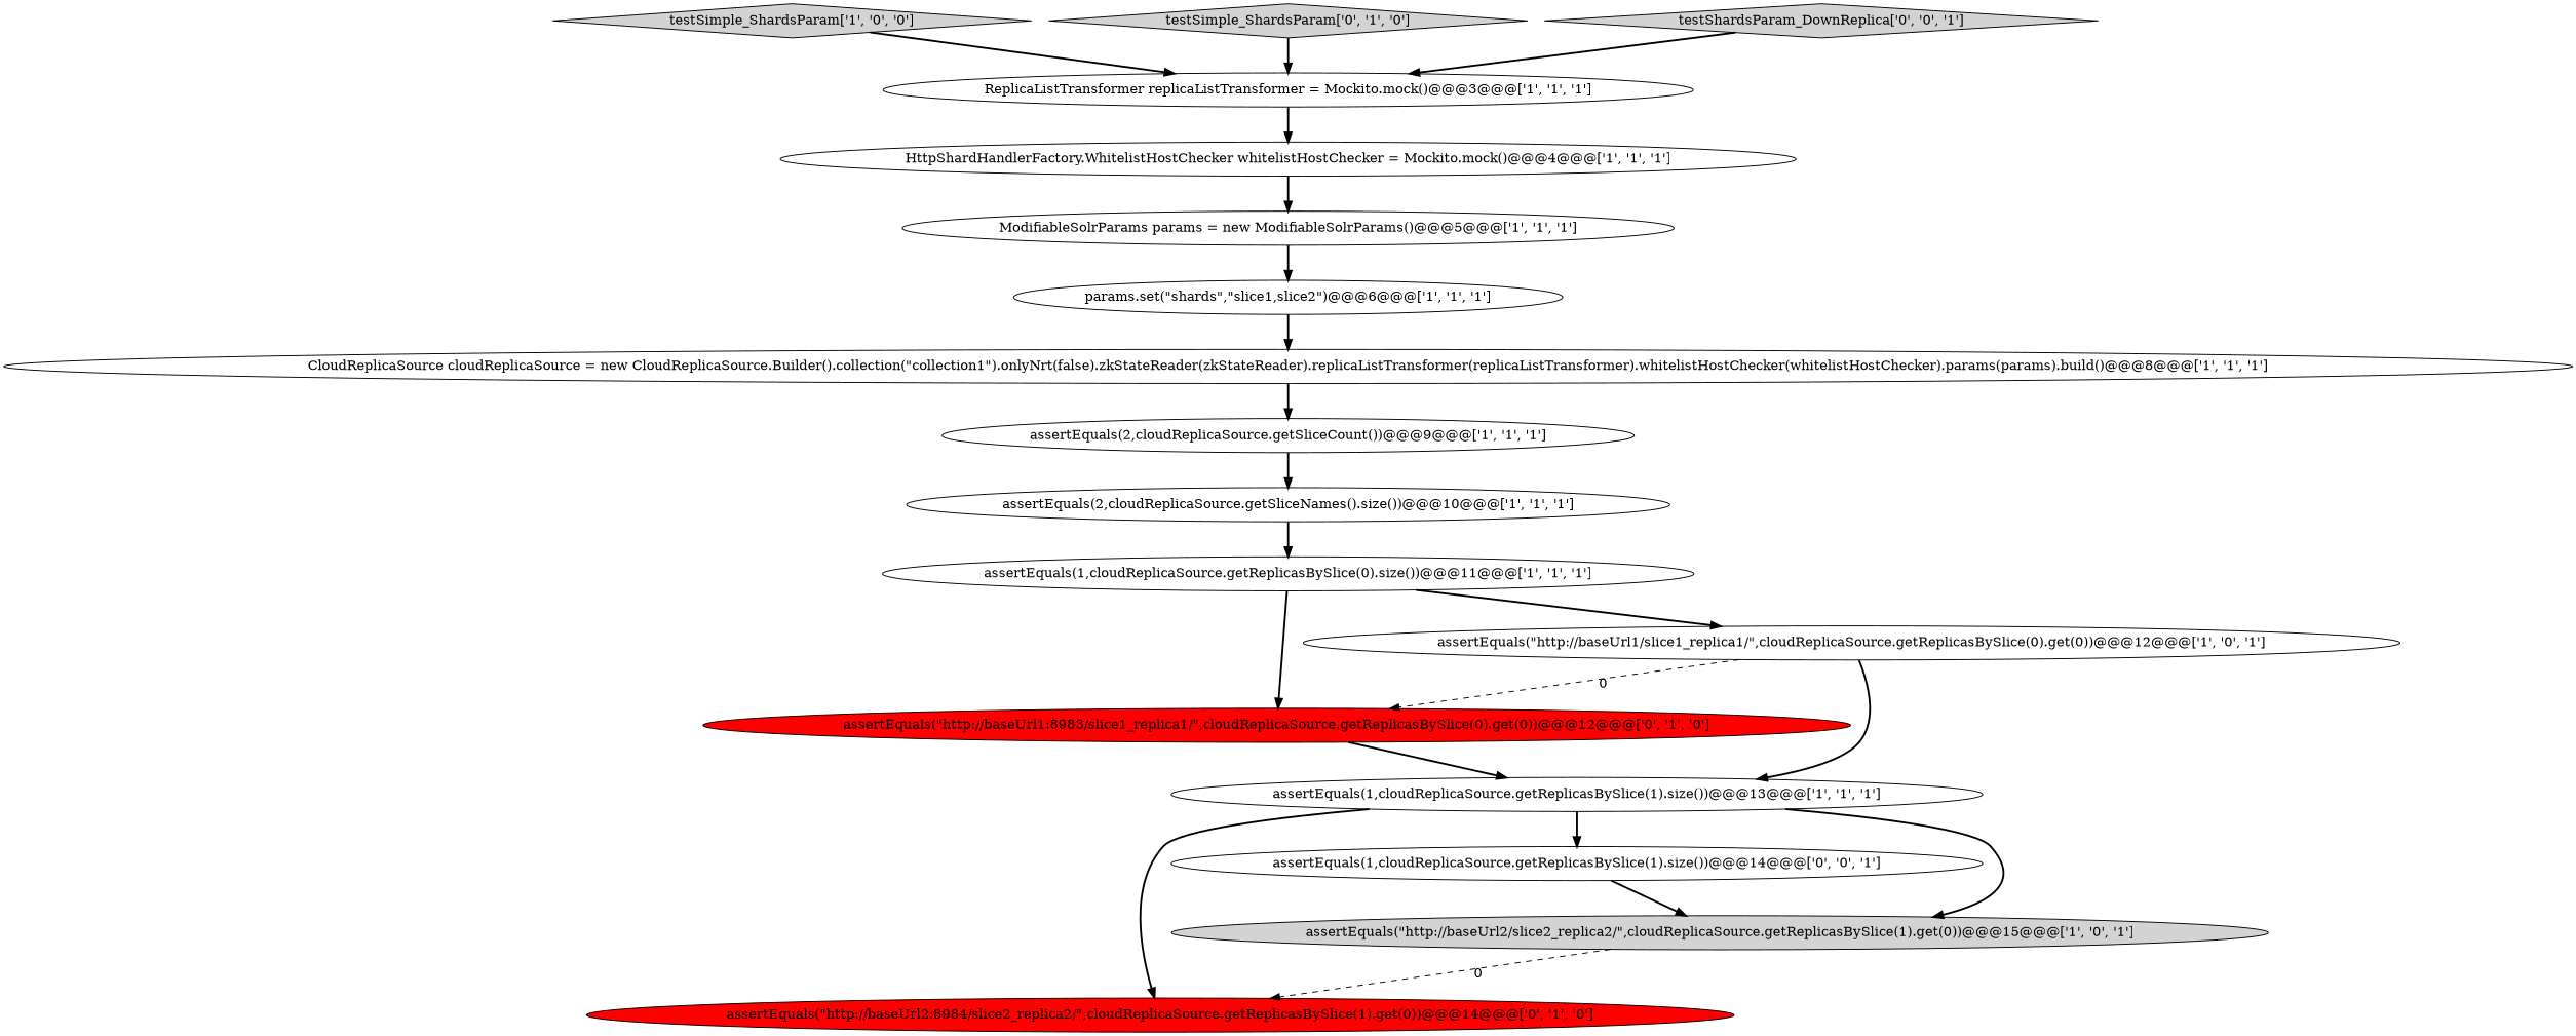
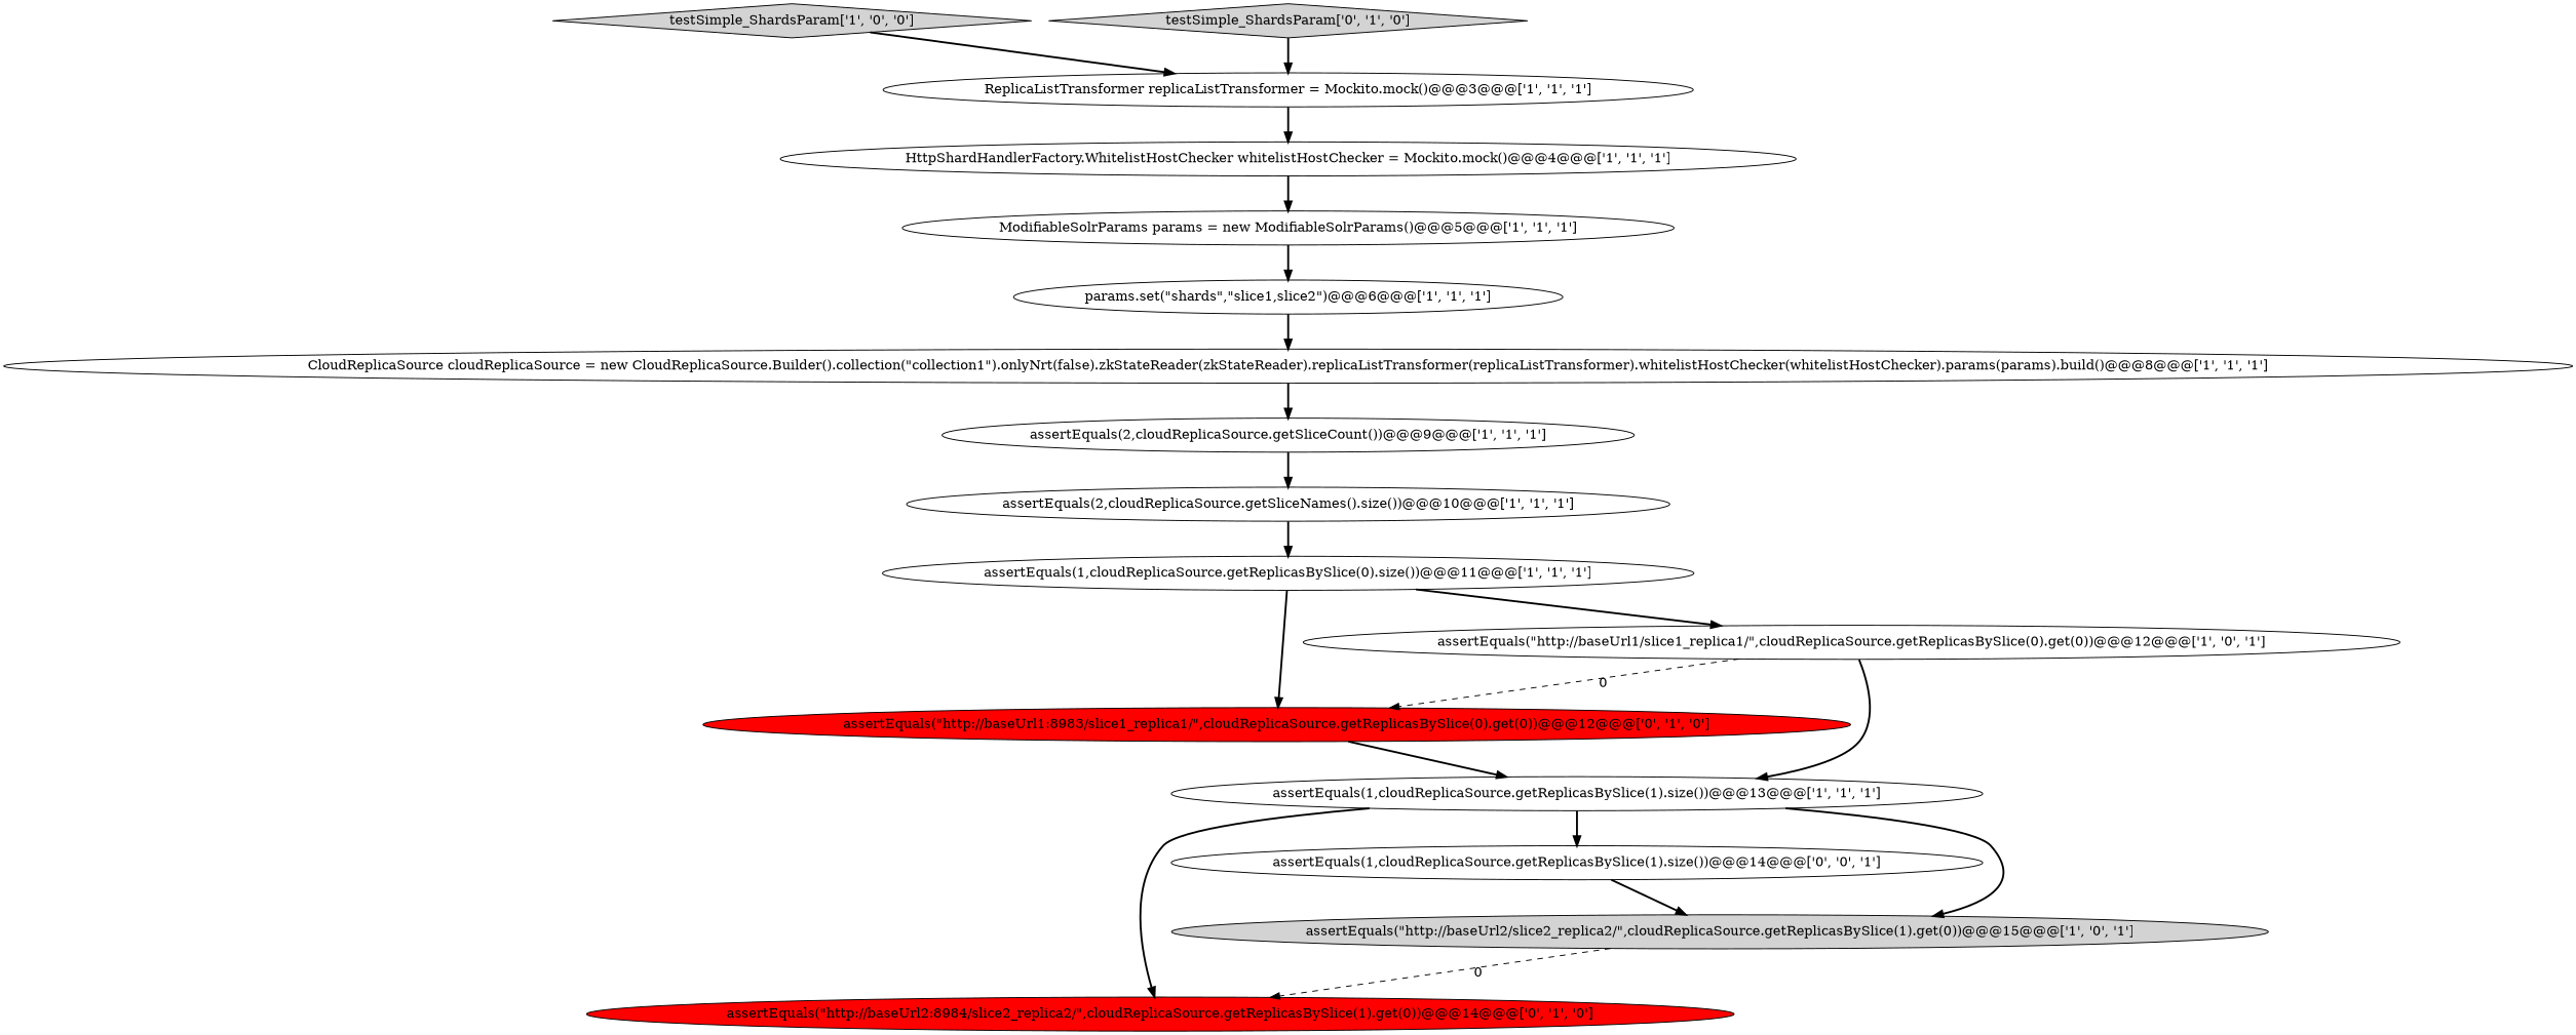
  digraph {
    node [fillcolor=white shape=ellipse style=filled]
    edge [style=bold]
    n1 [label="params.set(\"shards\",\"slice1,slice2\")@@@6@@@['1', '1', '1']"]
    n2 [label="CloudReplicaSource cloudReplicaSource = new CloudReplicaSource.Builder().collection(\"collection1\").onlyNrt(false).zkStateReader(zkStateReader).replicaListTransformer(replicaListTransformer).whitelistHostChecker(whitelistHostChecker).params(params).build()@@@8@@@['1', '1', '1']"]
    n3 [label="assertEquals(1,cloudReplicaSource.getReplicasBySlice(0).size())@@@11@@@['1', '1', '1']"]
    n4 [fillcolor=red label="assertEquals(\"http://baseUrl1:8983/slice1_replica1/\",cloudReplicaSource.getReplicasBySlice(0).get(0))@@@12@@@['0', '1', '0']"]
    n5 [label="assertEquals(\"http://baseUrl1/slice1_replica1/\",cloudReplicaSource.getReplicasBySlice(0).get(0))@@@12@@@['1', '0', '1']"]
    n6 [fillcolor=red label="assertEquals(\"http://baseUrl2:8984/slice2_replica2/\",cloudReplicaSource.getReplicasBySlice(1).get(0))@@@14@@@['0', '1', '0']"]
    n7 [label="assertEquals(2,cloudReplicaSource.getSliceCount())@@@9@@@['1', '1', '1']"]
    n8 [label="assertEquals(2,cloudReplicaSource.getSliceNames().size())@@@10@@@['1', '1', '1']"]
    n9 [label="assertEquals(1,cloudReplicaSource.getReplicasBySlice(1).size())@@@14@@@['0', '0', '1']"]
    n10 [fillcolor=lightgray label="assertEquals(\"http://baseUrl2/slice2_replica2/\",cloudReplicaSource.getReplicasBySlice(1).get(0))@@@15@@@['1', '0', '1']"]
    n11 [label="assertEquals(1,cloudReplicaSource.getReplicasBySlice(1).size())@@@13@@@['1', '1', '1']"]
    n12 [label="ModifiableSolrParams params = new ModifiableSolrParams()@@@5@@@['1', '1', '1']"]
    n13 [label="HttpShardHandlerFactory.WhitelistHostChecker whitelistHostChecker = Mockito.mock()@@@4@@@['1', '1', '1']"]
    n14 [fillcolor=lightgray label="testSimple_ShardsParam['1', '0', '0']" shape=diamond]
    n15 [label="ReplicaListTransformer replicaListTransformer = Mockito.mock()@@@3@@@['1', '1', '1']"]
    n16 [fillcolor=lightgray label="testSimple_ShardsParam['0', '1', '0']" shape=diamond]
-   n17 [fillcolor=lightgray label="testShardsParam_DownReplica['0', '0', '1']" shape=diamond]
    n1 -> n2
    n2 -> n7
    n3 -> n4
    n3 -> n5
    n4 -> n11
    n5 -> n4 [label=0 style=dashed]
    n5 -> n11
    n7 -> n8
    n8 -> n3
    n9 -> n10
    n10 -> n6 [label=0 style=dashed]
    n11 -> n6
    n11 -> n9
    n11 -> n10
    n12 -> n1
    n13 -> n12
    n14 -> n15
    n15 -> n13
    n16 -> n15
-   n17 -> n15
  }
